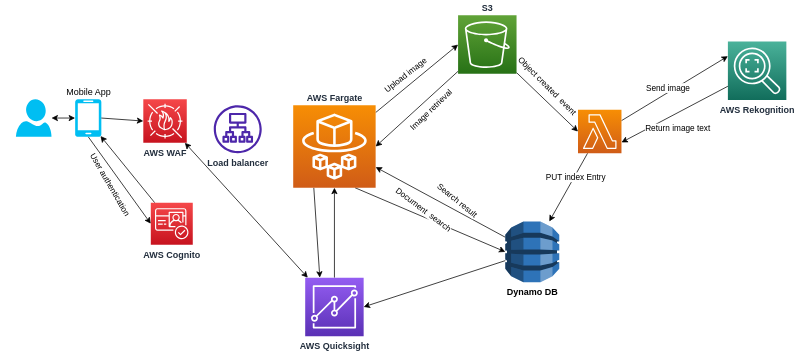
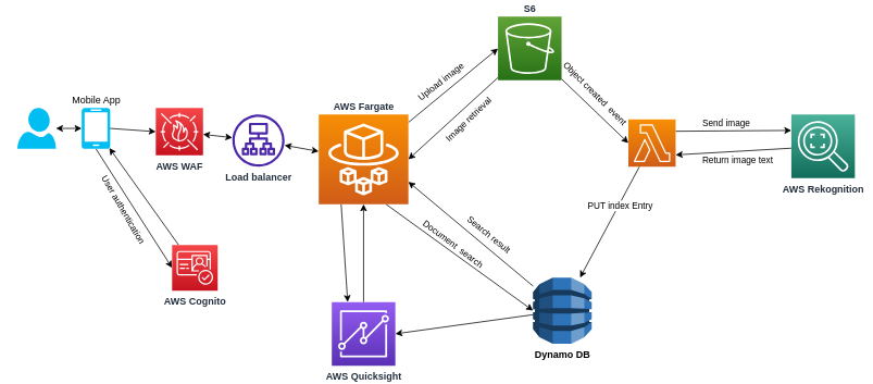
  <mxCell id="0" />
  <mxCell id="1" parent="0" />
  <mxCell id="2" style="edgeStyle=none;rounded=0;orthogonalLoop=1;jettySize=auto;html=1;entryX=0;entryY=0.5;entryDx=0;entryDy=0;entryPerimeter=0;startArrow=classic;startFill=1;" edge="1" parent="1" source="3" target="6"><mxGeometry relative="1" as="geometry" /></mxCell>
  <mxCell id="3" value="" style="verticalLabelPosition=bottom;html=1;verticalAlign=top;align=center;strokeColor=none;fillColor=#00BEF2;shape=mxgraph.azure.user;" vertex="1" parent="1"><mxGeometry x="20" y="132" width="47.5" height="50" as="geometry" /></mxCell>
  <mxCell id="4" style="edgeStyle=none;rounded=0;orthogonalLoop=1;jettySize=auto;html=1;entryX=0;entryY=0.5;entryDx=0;entryDy=0;entryPerimeter=0;exitX=0.5;exitY=1;exitDx=0;exitDy=0;exitPerimeter=0;labelPosition=center;verticalLabelPosition=top;align=center;verticalAlign=bottom;" edge="1" parent="1" source="6" target="9"><mxGeometry relative="1" as="geometry" /></mxCell>
  <mxCell id="5" value="User authentication" style="edgeLabel;html=1;align=center;verticalAlign=middle;resizable=0;points=[];rotation=60;" vertex="1" connectable="0" parent="4"><mxGeometry x="-0.249" y="-2" relative="1" as="geometry"><mxPoint y="18" as="offset" /></mxGeometry></mxCell>
  <mxCell id="6" value="Mobile App" style="verticalLabelPosition=top;html=1;verticalAlign=bottom;align=center;strokeColor=none;fillColor=#00BEF2;shape=mxgraph.azure.mobile;pointerEvents=1;labelPosition=center;" vertex="1" parent="1"><mxGeometry x="99" y="132" width="35" height="50" as="geometry" /></mxCell>
  <mxCell id="7" style="edgeStyle=none;rounded=0;orthogonalLoop=1;jettySize=auto;html=1;entryX=0.97;entryY=0.98;entryDx=0;entryDy=0;entryPerimeter=0;" edge="1" parent="1" source="9" target="6"><mxGeometry relative="1" as="geometry"><mxPoint x="390" y="223" as="targetPoint" /></mxGeometry></mxCell>
  <mxCell id="8" style="edgeStyle=none;rounded=0;orthogonalLoop=1;jettySize=auto;html=1;startArrow=none;startFill=0;endArrow=classic;endFill=1;entryX=0.25;entryY=0;entryDx=0;entryDy=0;entryPerimeter=0;exitX=0.25;exitY=1;exitDx=0;exitDy=0;exitPerimeter=0;" edge="1" parent="1" source="15" target="34"><mxGeometry relative="1" as="geometry" /></mxCell>
- <mxCell id="9" value="&lt;b&gt;AWS Cognito&lt;/b&gt;" style="sketch=0;points=[[0,0,0],[0.25,0,0],[0.5,0,0],[0.75,0,0],[1,0,0],[0,1,0],[0.25,1,0],[0.5,1,0],[0.75,1,0],[1,1,0],[0,0.25,0],[0,0.5,0],[0,0.75,0],[1,0.25,0],[1,0.5,0],[1,0.75,0]];outlineConnect=0;fontColor=#232F3E;gradientColor=#F54749;gradientDirection=north;fillColor=#C7131F;strokeColor=#ffffff;dashed=0;verticalLabelPosition=bottom;verticalAlign=top;align=center;html=1;fontSize=12;fontStyle=0;aspect=fixed;shape=mxgraph.aws4.resourceIcon;resIcon=mxgraph.aws4.cognito;labelPosition=center;" vertex="1" parent="1"><mxGeometry x="200" y="270" width="56" height="56" as="geometry" /></mxCell>
+ <mxCell id="9" value="&lt;b&gt;AWS Cognito&lt;/b&gt;" style="sketch=0;points=[[0,0,0],[0.25,0,0],[0.5,0,0],[0.75,0,0],[1,0,0],[0,1,0],[0.25,1,0],[0.5,1,0],[0.75,1,0],[1,1,0],[0,0.25,0],[0,0.5,0],[0,0.75,0],[1,0.25,0],[1,0.5,0],[1,0.75,0]];outlineConnect=0;fontColor=#232F3E;gradientColor=#F54749;gradientDirection=north;fillColor=#C7131F;strokeColor=#ffffff;dashed=0;verticalLabelPosition=bottom;verticalAlign=top;align=center;html=1;fontSize=12;fontStyle=0;aspect=fixed;shape=mxgraph.aws4.resourceIcon;resIcon=mxgraph.aws4.cognito;labelPosition=center;" vertex="1" parent="1"><mxGeometry x="210" y="300" width="56" height="56" as="geometry" /></mxCell>
  <mxCell id="10" style="edgeStyle=none;rounded=0;orthogonalLoop=1;jettySize=auto;html=1;entryX=0;entryY=0.5;entryDx=0;entryDy=0;entryPerimeter=0;" edge="1" parent="1" source="15" target="20"><mxGeometry relative="1" as="geometry" /></mxCell>
  <mxCell id="11" value="Upload image" style="edgeLabel;html=1;align=center;verticalAlign=middle;resizable=0;points=[];rotation=322;" vertex="1" connectable="0" parent="10"><mxGeometry x="0.481" y="4" relative="1" as="geometry"><mxPoint x="-40" y="21" as="offset" /></mxGeometry></mxCell>
  <mxCell id="12" style="edgeStyle=none;rounded=0;orthogonalLoop=1;jettySize=auto;html=1;exitX=0.75;exitY=1;exitDx=0;exitDy=0;exitPerimeter=0;entryX=0;entryY=0.5;entryDx=0;entryDy=0;entryPerimeter=0;" edge="1" parent="1" source="15" target="29"><mxGeometry relative="1" as="geometry" /></mxCell>
  <mxCell id="13" value="Document&amp;nbsp; search" style="edgeLabel;html=1;align=center;verticalAlign=middle;resizable=0;points=[];rotation=37;" vertex="1" connectable="0" parent="12"><mxGeometry x="-0.126" y="2" relative="1" as="geometry"><mxPoint x="3" y="-7" as="offset" /></mxGeometry></mxCell>
  <mxCell id="14" style="edgeStyle=none;rounded=0;orthogonalLoop=1;jettySize=auto;html=1;entryX=1;entryY=0.5;entryDx=0;entryDy=0;entryPerimeter=0;startArrow=classic;startFill=1;exitX=0;exitY=0.5;exitDx=0;exitDy=0;exitPerimeter=0;endArrow=none;" edge="1" parent="1" source="38" target="6"><mxGeometry relative="1" as="geometry" /></mxCell>
  <mxCell id="15" value="&lt;b&gt;AWS Fargate&lt;/b&gt;" style="sketch=0;points=[[0,0,0],[0.25,0,0],[0.5,0,0],[0.75,0,0],[1,0,0],[0,1,0],[0.25,1,0],[0.5,1,0],[0.75,1,0],[1,1,0],[0,0.25,0],[0,0.5,0],[0,0.75,0],[1,0.25,0],[1,0.5,0],[1,0.75,0]];outlineConnect=0;fontColor=#232F3E;gradientColor=#F78E04;gradientDirection=north;fillColor=#D05C17;strokeColor=#ffffff;dashed=0;verticalLabelPosition=top;verticalAlign=bottom;align=center;html=1;fontSize=12;fontStyle=0;aspect=fixed;shape=mxgraph.aws4.resourceIcon;resIcon=mxgraph.aws4.fargate;labelPosition=center;" vertex="1" parent="1"><mxGeometry x="390" y="140" width="110" height="110" as="geometry" /></mxCell>
  <mxCell id="16" style="edgeStyle=none;rounded=0;orthogonalLoop=1;jettySize=auto;html=1;entryX=0;entryY=0.5;entryDx=0;entryDy=0;entryPerimeter=0;" edge="1" parent="1" source="20" target="25"><mxGeometry relative="1" as="geometry" /></mxCell>
  <mxCell id="17" value="Object created&amp;nbsp; event" style="edgeLabel;html=1;align=center;verticalAlign=middle;resizable=0;points=[];rotation=45;" vertex="1" connectable="0" parent="16"><mxGeometry x="-0.31" y="1" relative="1" as="geometry"><mxPoint x="12" y="-9" as="offset" /></mxGeometry></mxCell>
  <mxCell id="18" style="edgeStyle=none;rounded=0;orthogonalLoop=1;jettySize=auto;html=1;entryX=1;entryY=0.5;entryDx=0;entryDy=0;entryPerimeter=0;" edge="1" parent="1" source="20" target="15"><mxGeometry relative="1" as="geometry"><Array as="points" /></mxGeometry></mxCell>
  <mxCell id="19" value="Image retrieval" style="edgeLabel;html=1;align=center;verticalAlign=middle;resizable=0;points=[];rotation=316;" vertex="1" connectable="0" parent="18"><mxGeometry x="0.146" y="2" relative="1" as="geometry"><mxPoint x="25" y="-7" as="offset" /></mxGeometry></mxCell>
- <mxCell id="20" value="&lt;b&gt;S3&lt;/b&gt;" style="sketch=0;points=[[0,0,0],[0.25,0,0],[0.5,0,0],[0.75,0,0],[1,0,0],[0,1,0],[0.25,1,0],[0.5,1,0],[0.75,1,0],[1,1,0],[0,0.25,0],[0,0.5,0],[0,0.75,0],[1,0.25,0],[1,0.5,0],[1,0.75,0]];outlineConnect=0;fontColor=#232F3E;gradientColor=#60A337;gradientDirection=north;fillColor=#277116;strokeColor=#ffffff;dashed=0;verticalLabelPosition=top;verticalAlign=bottom;align=center;html=1;fontSize=12;fontStyle=0;aspect=fixed;shape=mxgraph.aws4.resourceIcon;resIcon=mxgraph.aws4.s3;labelPosition=center;" vertex="1" parent="1"><mxGeometry x="610" y="20" width="78" height="78" as="geometry" /></mxCell>
+ <mxCell id="20" value="&lt;b&gt;S6&lt;/b&gt;" style="sketch=0;points=[[0,0,0],[0.25,0,0],[0.5,0,0],[0.75,0,0],[1,0,0],[0,1,0],[0.25,1,0],[0.5,1,0],[0.75,1,0],[1,1,0],[0,0.25,0],[0,0.5,0],[0,0.75,0],[1,0.25,0],[1,0.5,0],[1,0.75,0]];outlineConnect=0;fontColor=#232F3E;gradientColor=#60A337;gradientDirection=north;fillColor=#277116;strokeColor=#ffffff;dashed=0;verticalLabelPosition=top;verticalAlign=bottom;align=center;html=1;fontSize=12;fontStyle=0;aspect=fixed;shape=mxgraph.aws4.resourceIcon;resIcon=mxgraph.aws4.s3;labelPosition=center;" vertex="1" parent="1"><mxGeometry x="610" y="20" width="78" height="78" as="geometry" /></mxCell>
  <mxCell id="21" style="edgeStyle=none;rounded=0;orthogonalLoop=1;jettySize=auto;html=1;" edge="1" parent="1" source="25" target="29"><mxGeometry relative="1" as="geometry" /></mxCell>
  <mxCell id="22" value="PUT index Entry" style="edgeLabel;html=1;align=center;verticalAlign=middle;resizable=0;points=[];" vertex="1" connectable="0" parent="21"><mxGeometry x="-0.313" y="1" relative="1" as="geometry"><mxPoint as="offset" /></mxGeometry></mxCell>
  <mxCell id="23" style="edgeStyle=none;rounded=0;orthogonalLoop=1;jettySize=auto;html=1;entryX=0;entryY=0.25;entryDx=0;entryDy=0;entryPerimeter=0;exitX=1;exitY=0.25;exitDx=0;exitDy=0;exitPerimeter=0;" edge="1" parent="1" source="25" target="32"><mxGeometry relative="1" as="geometry"><mxPoint x="750" y="140" as="sourcePoint" /></mxGeometry></mxCell>
  <mxCell id="24" value="Send image" style="edgeLabel;html=1;align=center;verticalAlign=middle;resizable=0;points=[];rotation=0;" vertex="1" connectable="0" parent="23"><mxGeometry x="-0.217" y="1" relative="1" as="geometry"><mxPoint x="6" y="-9" as="offset" /></mxGeometry></mxCell>
  <mxCell id="25" value="" style="sketch=0;points=[[0,0,0],[0.25,0,0],[0.5,0,0],[0.75,0,0],[1,0,0],[0,1,0],[0.25,1,0],[0.5,1,0],[0.75,1,0],[1,1,0],[0,0.25,0],[0,0.5,0],[0,0.75,0],[1,0.25,0],[1,0.5,0],[1,0.75,0]];outlineConnect=0;fontColor=#232F3E;gradientColor=#F78E04;gradientDirection=north;fillColor=#D05C17;strokeColor=#ffffff;dashed=0;verticalLabelPosition=bottom;verticalAlign=top;align=center;html=1;fontSize=12;fontStyle=0;aspect=fixed;shape=mxgraph.aws4.resourceIcon;resIcon=mxgraph.aws4.lambda;" vertex="1" parent="1"><mxGeometry x="770" y="146" width="58" height="58" as="geometry" /></mxCell>
  <mxCell id="26" style="edgeStyle=none;rounded=0;orthogonalLoop=1;jettySize=auto;html=1;entryX=1;entryY=0.75;entryDx=0;entryDy=0;entryPerimeter=0;" edge="1" parent="1" source="29" target="15"><mxGeometry relative="1" as="geometry" /></mxCell>
  <mxCell id="27" value="Search result" style="edgeLabel;html=1;align=center;verticalAlign=middle;resizable=0;points=[];rotation=39;" vertex="1" connectable="0" parent="26"><mxGeometry x="-0.138" y="-4" relative="1" as="geometry"><mxPoint x="9" y="-6" as="offset" /></mxGeometry></mxCell>
  <mxCell id="28" style="edgeStyle=none;rounded=0;orthogonalLoop=1;jettySize=auto;html=1;entryX=1;entryY=0.5;entryDx=0;entryDy=0;entryPerimeter=0;startArrow=none;startFill=0;" edge="1" parent="1" source="29" target="34"><mxGeometry relative="1" as="geometry" /></mxCell>
- <mxCell id="29" value="&lt;b&gt;Dynamo DB&lt;/b&gt;" style="outlineConnect=0;dashed=0;verticalLabelPosition=bottom;verticalAlign=top;align=center;html=1;shape=mxgraph.aws3.dynamo_db;fillColor=#2E73B8;gradientColor=none;" vertex="1" parent="1"><mxGeometry x="673" y="295" width="72" height="81" as="geometry" /></mxCell>
+ <mxCell id="29" value="&lt;b&gt;Dynamo DB&lt;/b&gt;" style="outlineConnect=0;dashed=0;verticalLabelPosition=bottom;verticalAlign=top;align=center;html=1;shape=mxgraph.aws3.dynamo_db;fillColor=#2E73B8;gradientColor=none;" vertex="1" parent="1"><mxGeometry x="653" y="340" width="72" height="81" as="geometry" /></mxCell>
  <mxCell id="30" style="edgeStyle=none;rounded=0;orthogonalLoop=1;jettySize=auto;html=1;entryX=1;entryY=0.75;entryDx=0;entryDy=0;entryPerimeter=0;" edge="1" parent="1" source="32" target="25"><mxGeometry relative="1" as="geometry" /></mxCell>
  <mxCell id="31" value="Return image text" style="edgeLabel;html=1;align=center;verticalAlign=middle;resizable=0;points=[];" vertex="1" connectable="0" parent="30"><mxGeometry x="0.243" relative="1" as="geometry"><mxPoint x="21" y="9" as="offset" /></mxGeometry></mxCell>
- <mxCell id="32" value="&lt;b&gt;AWS Rekognition&lt;/b&gt;" style="sketch=0;points=[[0,0,0],[0.25,0,0],[0.5,0,0],[0.75,0,0],[1,0,0],[0,1,0],[0.25,1,0],[0.5,1,0],[0.75,1,0],[1,1,0],[0,0.25,0],[0,0.5,0],[0,0.75,0],[1,0.25,0],[1,0.5,0],[1,0.75,0]];outlineConnect=0;fontColor=#232F3E;gradientColor=#4AB29A;gradientDirection=north;fillColor=#116D5B;strokeColor=#ffffff;dashed=0;verticalLabelPosition=bottom;verticalAlign=top;align=center;html=1;fontSize=12;fontStyle=0;aspect=fixed;shape=mxgraph.aws4.resourceIcon;resIcon=mxgraph.aws4.rekognition_2;" vertex="1" parent="1"><mxGeometry x="970" y="55" width="78" height="78" as="geometry" /></mxCell>
+ <mxCell id="32" value="&lt;b&gt;AWS Rekognition&lt;/b&gt;" style="sketch=0;points=[[0,0,0],[0.25,0,0],[0.5,0,0],[0.75,0,0],[1,0,0],[0,1,0],[0.25,1,0],[0.5,1,0],[0.75,1,0],[1,1,0],[0,0.25,0],[0,0.5,0],[0,0.75,0],[1,0.25,0],[1,0.5,0],[1,0.75,0]];outlineConnect=0;fontColor=#232F3E;gradientColor=#4AB29A;gradientDirection=north;fillColor=#116D5B;strokeColor=#ffffff;dashed=0;verticalLabelPosition=bottom;verticalAlign=top;align=center;html=1;fontSize=12;fontStyle=0;aspect=fixed;shape=mxgraph.aws4.resourceIcon;resIcon=mxgraph.aws4.rekognition_2;" vertex="1" parent="1"><mxGeometry x="970" y="140" width="78" height="78" as="geometry" /></mxCell>
  <mxCell id="33" style="edgeStyle=none;rounded=0;orthogonalLoop=1;jettySize=auto;html=1;entryX=0.5;entryY=1;entryDx=0;entryDy=0;entryPerimeter=0;startArrow=none;startFill=0;endArrow=classic;endFill=1;exitX=0.5;exitY=0;exitDx=0;exitDy=0;exitPerimeter=0;" edge="1" parent="1" source="34" target="15"><mxGeometry relative="1" as="geometry" /></mxCell>
  <mxCell id="34" value="&lt;b&gt;AWS Quicksight&lt;/b&gt;" style="sketch=0;points=[[0,0,0],[0.25,0,0],[0.5,0,0],[0.75,0,0],[1,0,0],[0,1,0],[0.25,1,0],[0.5,1,0],[0.75,1,0],[1,1,0],[0,0.25,0],[0,0.5,0],[0,0.75,0],[1,0.25,0],[1,0.5,0],[1,0.75,0]];outlineConnect=0;fontColor=#232F3E;gradientColor=#945DF2;gradientDirection=north;fillColor=#5A30B5;strokeColor=#ffffff;dashed=0;verticalLabelPosition=bottom;verticalAlign=top;align=center;html=1;fontSize=12;fontStyle=0;aspect=fixed;shape=mxgraph.aws4.resourceIcon;resIcon=mxgraph.aws4.quicksight;labelPosition=center;" vertex="1" parent="1"><mxGeometry x="406" y="370" width="78" height="78" as="geometry" /></mxCell>
+ <mxCell id="35" value="" style="edgeStyle=none;rounded=0;orthogonalLoop=1;jettySize=auto;html=1;startArrow=classic;startFill=1;endArrow=classic;endFill=1;" edge="1" parent="1" source="36" target="15"><mxGeometry relative="1" as="geometry" /></mxCell>
  <mxCell id="36" value="&lt;b&gt;Load balancer&lt;/b&gt;" style="sketch=0;outlineConnect=0;fontColor=#232F3E;gradientColor=none;fillColor=#4D27AA;strokeColor=none;dashed=0;verticalLabelPosition=bottom;verticalAlign=top;align=center;html=1;fontSize=12;fontStyle=0;aspect=fixed;pointerEvents=1;shape=mxgraph.aws4.application_load_balancer;" vertex="1" parent="1"><mxGeometry x="284" y="140" width="64" height="64" as="geometry" /></mxCell>
- <mxCell id="37" style="edgeStyle=none;rounded=0;orthogonalLoop=1;jettySize=auto;html=1;startArrow=classic;startFill=1;endArrow=classic;endFill=1;" edge="1" parent="1" source="38" target="34"><mxGeometry relative="1" as="geometry" /></mxCell>
+ <mxCell id="37" style="edgeStyle=none;rounded=0;orthogonalLoop=1;jettySize=auto;html=1;startArrow=classic;startFill=1;endArrow=classic;endFill=1;" edge="1" parent="1" source="38" target="36"><mxGeometry relative="1" as="geometry" /></mxCell>
  <mxCell id="38" value="&lt;b&gt;AWS WAF&lt;/b&gt;" style="sketch=0;points=[[0,0,0],[0.25,0,0],[0.5,0,0],[0.75,0,0],[1,0,0],[0,1,0],[0.25,1,0],[0.5,1,0],[0.75,1,0],[1,1,0],[0,0.25,0],[0,0.5,0],[0,0.75,0],[1,0.25,0],[1,0.5,0],[1,0.75,0]];outlineConnect=0;fontColor=#232F3E;gradientColor=#F54749;gradientDirection=north;fillColor=#C7131F;strokeColor=#ffffff;dashed=0;verticalLabelPosition=bottom;verticalAlign=top;align=center;html=1;fontSize=12;fontStyle=0;aspect=fixed;shape=mxgraph.aws4.resourceIcon;resIcon=mxgraph.aws4.waf;" vertex="1" parent="1"><mxGeometry x="190" y="132" width="58" height="58" as="geometry" /></mxCell>
